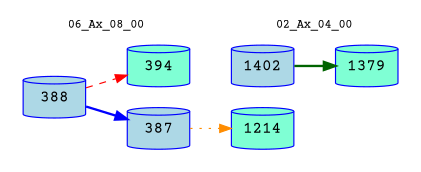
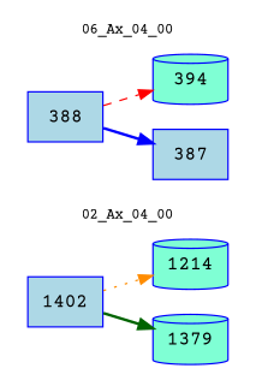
  digraph {
    fontname="Courier Prime"
    rankdir=LR
    node [color=blue fillcolor=lightblue fontname="Courier Prime" shape=box style=filled]
    edge [fontname="Courier Prime" style=bold]
-   n1 [label=1402 shape=cylinder]
+   n1 [label=1402]
    n2 [fillcolor=aquamarine label=1379 shape=cylinder]
    n3 [fillcolor=aquamarine label=1214 shape=cylinder]
-   n4 [label=388 shape=cylinder]
-   n5 [label=387 shape=cylinder]
+   n4 [label=388]
+   n5 [label=387]
    n6 [fillcolor=aquamarine label=394 shape=cylinder]
    subgraph cluster_1 {
      color=white
      fontsize=10
      label="02_Ax_04_00"
      n1
      n2
      n3
    }
    subgraph cluster_2 {
      color=white
      fontsize=10
-     label="06_Ax_08_00"
+     label="06_Ax_04_00"
      n4
      n5
      n6
    }
    n1 -> n2 [color=darkgreen]
-   n5 -> n3 [color=darkorange style=dotted]
+   n1 -> n3 [color=darkorange style=dotted]
    n4 -> n5 [color=blue]
    n4 -> n6 [color=red style=dashed]
  }
